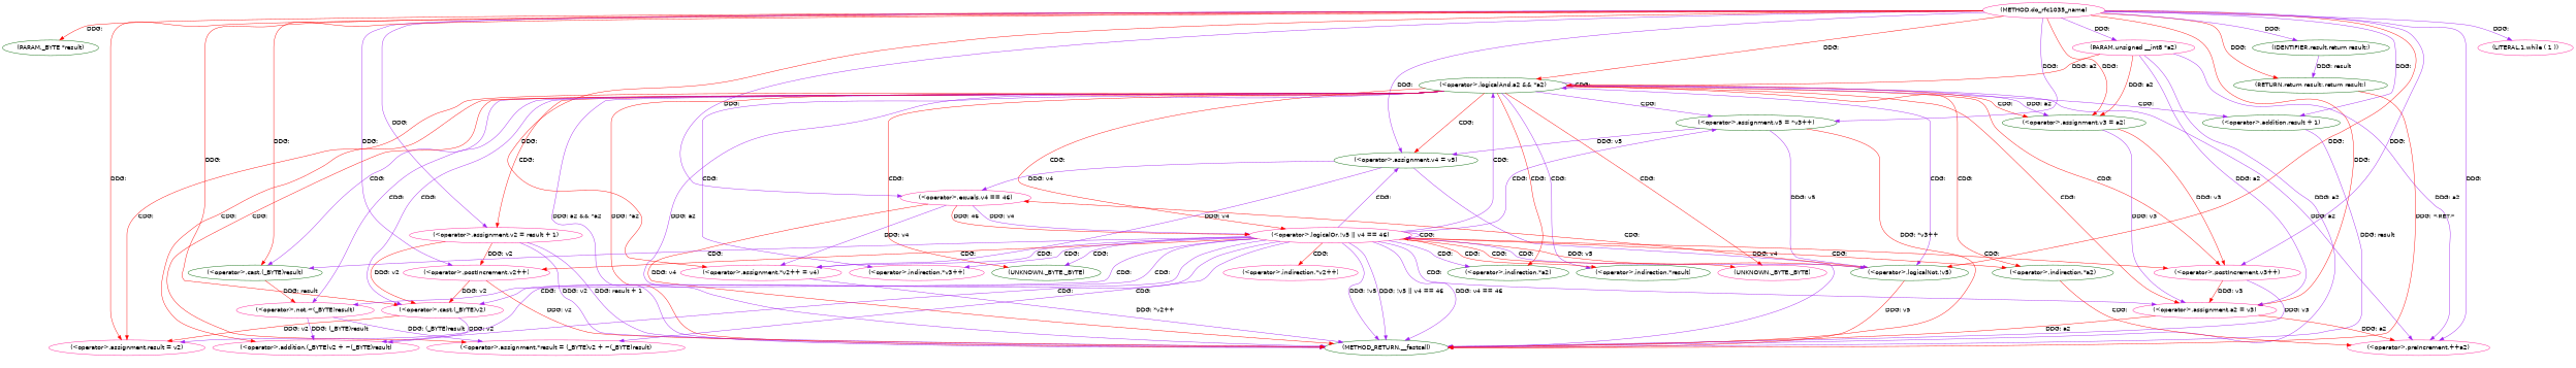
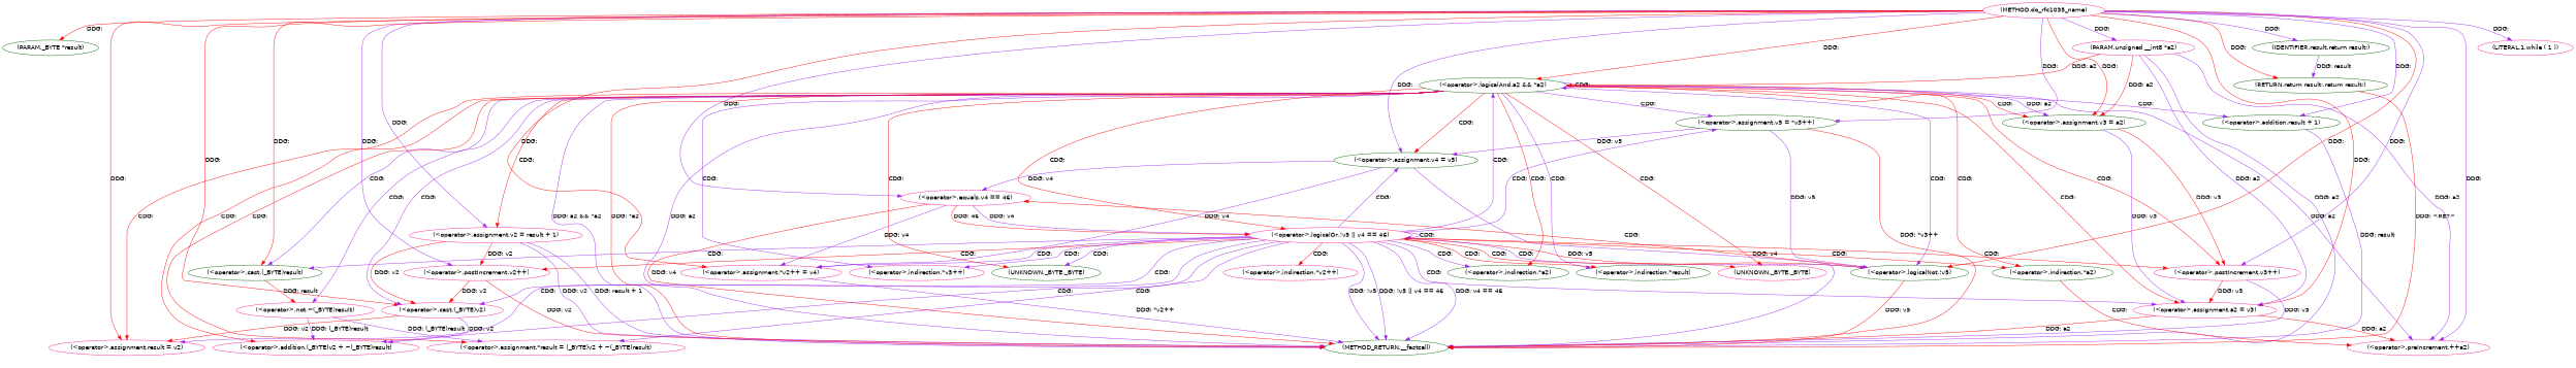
  digraph {
    fontname="DejaVu Sans"
    node [color=deeppink fontname="DejaVu Sans"]
    edge [color=purple fontname="DejaVu Sans"]
    n1 [label="(METHOD,do_rfc1035_name)"]
    n2 [color=darkgreen label="(PARAM,_BYTE *result)"]
    n3 [label="(PARAM,unsigned __int8 *a2)"]
    n4 [color=darkgreen label="(<operator>.logicalAnd,a2 && *a2)"]
    n5 [label="(<operator>.assignment,v2 = result + 1)"]
    n6 [color=darkgreen label="(<operator>.addition,result + 1)"]
    n7 [color=darkgreen label="(<operator>.assignment,v3 = a2)"]
    n8 [label="(LITERAL,1,while ( 1 ))"]
    n9 [label="(<operator>.assignment,a2 = v3)"]
    n10 [color=darkgreen label="(<operator>.assignment,v5 = *v3++)"]
    n11 [label="(<operator>.postIncrement,v3++)"]
    n12 [color=darkgreen label="(<operator>.assignment,v4 = v5)"]
    n13 [color=darkgreen label="(<operator>.logicalNot,!v5)"]
    n14 [label="(<operator>.equals,v4 == 46)"]
    n15 [label="(<operator>.assignment,*v2++ = v4)"]
    n16 [label="(<operator>.postIncrement,v2++)"]
    n17 [label="(<operator>.cast,(_BYTE)v2)"]
    n18 [color=darkgreen label="(<operator>.cast,(_BYTE)result)"]
    n19 [label="(<operator>.preIncrement,++a2)"]
    n20 [label="(<operator>.assignment,result = v2)"]
    n21 [color=darkgreen label="(RETURN,return result;,return result;)"]
    n22 [color=darkgreen label="(IDENTIFIER,result,return result;)"]
    n23 [color=darkgreen label="(METHOD_RETURN,__fastcall)"]
    n24 [label="(<operator>.logicalOr,!v5 || v4 == 46)"]
    n25 [label="(<operator>.assignment,*result = (_BYTE)v2 + ~(_BYTE)result)"]
    n26 [label="(<operator>.addition,(_BYTE)v2 + ~(_BYTE)result)"]
    n27 [label="(<operator>.not,~(_BYTE)result)"]
    n28 [color=darkgreen label="(<operator>.indirection,*a2)"]
    n29 [label="(<operator>.indirection,*v3++)"]
    n30 [color=darkgreen label="(<operator>.indirection,*result)"]
    n31 [label="(UNKNOWN,_BYTE,_BYTE)"]
    n32 [color=darkgreen label="(UNKNOWN,_BYTE,_BYTE)"]
    n33 [color=darkgreen label="(<operator>.indirection,*a2)"]
    n34 [label="(<operator>.indirection,*v2++)"]
    n1 -> n2 [color=red label="DDG: "]
    n1 -> n3 [label="DDG: "]
    n1 -> n4 [color=red label="DDG: "]
    n1 -> n5 [label="DDG: "]
    n1 -> n6 [label="DDG: "]
    n1 -> n7 [color=red label="DDG: "]
    n1 -> n8 [label="DDG: "]
    n1 -> n9 [color=red label="DDG: "]
    n1 -> n10 [label="DDG: "]
    n1 -> n11 [label="DDG: "]
    n1 -> n12 [label="DDG: "]
    n1 -> n13 [color=red label="DDG: "]
    n1 -> n14 [label="DDG: "]
    n1 -> n15 [color=red label="DDG: "]
    n1 -> n16 [label="DDG: "]
    n1 -> n17 [color=red label="DDG: "]
    n1 -> n18 [color=red label="DDG: "]
    n1 -> n19 [label="DDG: "]
    n1 -> n20 [color=red label="DDG: "]
    n1 -> n21 [color=red label="DDG: "]
    n1 -> n22 [label="DDG: "]
    n3 -> n4 [color=red label="DDG: a2"]
    n3 -> n7 [color=red label="DDG: a2"]
    n3 -> n9 [label="DDG: a2"]
    n3 -> n19 [label="DDG: a2"]
    n3 -> n23 [label="DDG: a2"]
    n4 -> n4 [label="CDG: "]
    n4 -> n5 [color=red label="CDG: "]
    n4 -> n6 [label="CDG: "]
    n4 -> n7 [label="DDG: a2"]
    n4 -> n7 [color=red label="CDG: "]
    n4 -> n9 [color=red label="CDG: "]
    n4 -> n10 [label="CDG: "]
    n4 -> n11 [color=red label="CDG: "]
    n4 -> n12 [color=red label="CDG: "]
    n4 -> n13 [label="CDG: "]
    n4 -> n17 [label="CDG: "]
    n4 -> n18 [label="CDG: "]
    n4 -> n19 [label="DDG: a2"]
    n4 -> n20 [color=red label="CDG: "]
    n4 -> n23 [label="DDG: a2 && *a2"]
    n4 -> n23 [color=red label="DDG: *a2"]
    n4 -> n23 [label="DDG: a2"]
    n4 -> n24 [color=red label="CDG: "]
    n4 -> n25 [color=red label="CDG: "]
    n4 -> n26 [color=red label="CDG: "]
    n4 -> n27 [label="CDG: "]
    n4 -> n28 [color=red label="CDG: "]
    n4 -> n29 [label="CDG: "]
    n4 -> n30 [label="CDG: "]
    n4 -> n31 [color=red label="CDG: "]
    n4 -> n32 [color=red label="CDG: "]
    n4 -> n33 [color=red label="CDG: "]
    n5 -> n16 [color=red label="DDG: v2"]
    n5 -> n17 [color=red label="DDG: v2"]
    n5 -> n23 [label="DDG: v2"]
    n5 -> n23 [label="DDG: result + 1"]
    n6 -> n23 [label="DDG: result"]
    n7 -> n9 [label="DDG: v3"]
    n7 -> n11 [color=red label="DDG: v3"]
    n9 -> n19 [color=red label="DDG: a2"]
    n9 -> n23 [color=red label="DDG: a2"]
    n10 -> n12 [label="DDG: v5"]
    n10 -> n13 [label="DDG: v5"]
    n10 -> n23 [color=red label="DDG: *v3++"]
    n11 -> n9 [color=red label="DDG: v3"]
    n11 -> n23 [label="DDG: v3"]
    n12 -> n14 [label="DDG: v4"]
    n12 -> n15 [label="DDG: v4"]
    n12 -> n23 [label="DDG: v4"]
    n13 -> n14 [color=red label="CDG: "]
    n13 -> n23 [color=red label="DDG: v5"]
    n13 -> n24 [color=red label="DDG: v5"]
    n14 -> n15 [label="DDG: v4"]
    n14 -> n23 [color=red label="DDG: v4"]
    n14 -> n24 [label="DDG: v4"]
    n14 -> n24 [color=red label="DDG: 46"]
    n15 -> n23 [label="DDG: *v2++"]
    n16 -> n17 [color=red label="DDG: v2"]
    n16 -> n23 [color=red label="DDG: v2"]
    n17 -> n20 [color=red label="DDG: v2"]
    n17 -> n26 [label="DDG: v2"]
    n18 -> n27 [color=red label="DDG: result"]
    n21 -> n23 [color=red label="DDG: <RET>"]
    n22 -> n21 [label="DDG: result"]
    n24 -> n4 [label="CDG: "]
    n24 -> n9 [label="CDG: "]
    n24 -> n10 [label="CDG: "]
    n24 -> n11 [color=red label="CDG: "]
    n24 -> n12 [label="CDG: "]
    n24 -> n13 [label="CDG: "]
    n24 -> n15 [label="CDG: "]
    n24 -> n16 [color=red label="CDG: "]
    n24 -> n17 [label="CDG: "]
    n24 -> n18 [label="CDG: "]
    n24 -> n20 [label="CDG: "]
    n24 -> n23 [label="DDG: v4 == 46"]
    n24 -> n23 [label="DDG: !v5"]
    n24 -> n23 [label="DDG: !v5 || v4 == 46"]
    n24 -> n24 [label="CDG: "]
    n24 -> n25 [label="CDG: "]
    n24 -> n26 [label="CDG: "]
-   n24 -> n27 [label="CDG: "]
    n24 -> n28 [label="CDG: "]
    n24 -> n29 [label="CDG: "]
    n24 -> n30 [color=red label="CDG: "]
    n24 -> n31 [color=red label="CDG: "]
    n24 -> n32 [label="CDG: "]
    n24 -> n33 [color=red label="CDG: "]
    n24 -> n34 [color=red label="CDG: "]
    n27 -> n25 [label="DDG: (_BYTE)result"]
    n27 -> n26 [label="DDG: (_BYTE)result"]
    n33 -> n19 [color=red label="CDG: "]
  }
